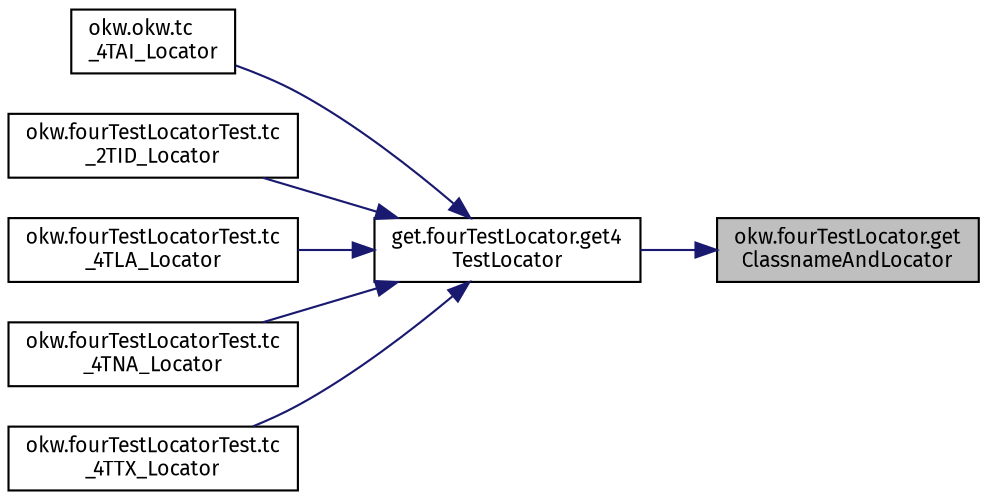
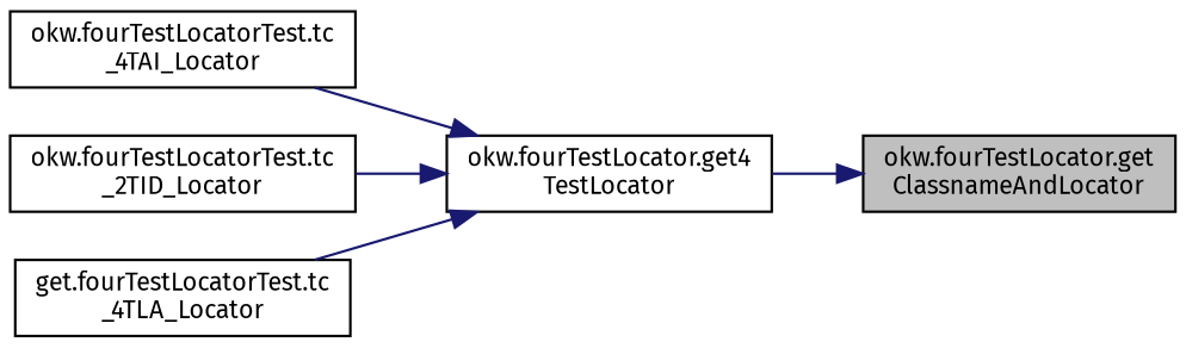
  digraph {
    fontname="Fira Sans"
    rankdir=RL
    node [color=black fillcolor=white fontname="Fira Sans" fontsize=10 shape=record style=filled]
    edge [color=midnightblue dir=back fontname="Fira Sans" fontsize=10 labelfontname=Helvetica labelfontsize=10 style=solid]
    n1 [fillcolor=grey75 fontcolor=black height=0.2 label="okw.fourTestLocator.get\lClassnameAndLocator" width=0.4]
-   n2 [height=0.2 label="get.fourTestLocator.get4\lTestLocator" width=0.4]
-   n3 [height=0.2 label="okw.okw.tc\l_4TAI_Locator" width=0.4]
+   n2 [height=0.2 label="okw.fourTestLocator.get4\lTestLocator" width=0.4]
+   n3 [height=0.2 label="okw.fourTestLocatorTest.tc\l_4TAI_Locator" width=0.4]
    n4 [height=0.2 label="okw.fourTestLocatorTest.tc\l_2TID_Locator" width=0.4]
-   n5 [height=0.2 label="okw.fourTestLocatorTest.tc\l_4TLA_Locator" width=0.4]
-   n6 [height=0.2 label="okw.fourTestLocatorTest.tc\l_4TNA_Locator" width=0.4]
-   n7 [height=0.2 label="okw.fourTestLocatorTest.tc\l_4TTX_Locator" width=0.4]
+   n5 [height=0.2 label="get.fourTestLocatorTest.tc\l_4TLA_Locator" width=0.4]
    n1 -> n2
    n2 -> n3
    n2 -> n4
    n2 -> n5
-   n2 -> n6
-   n2 -> n7
  }
